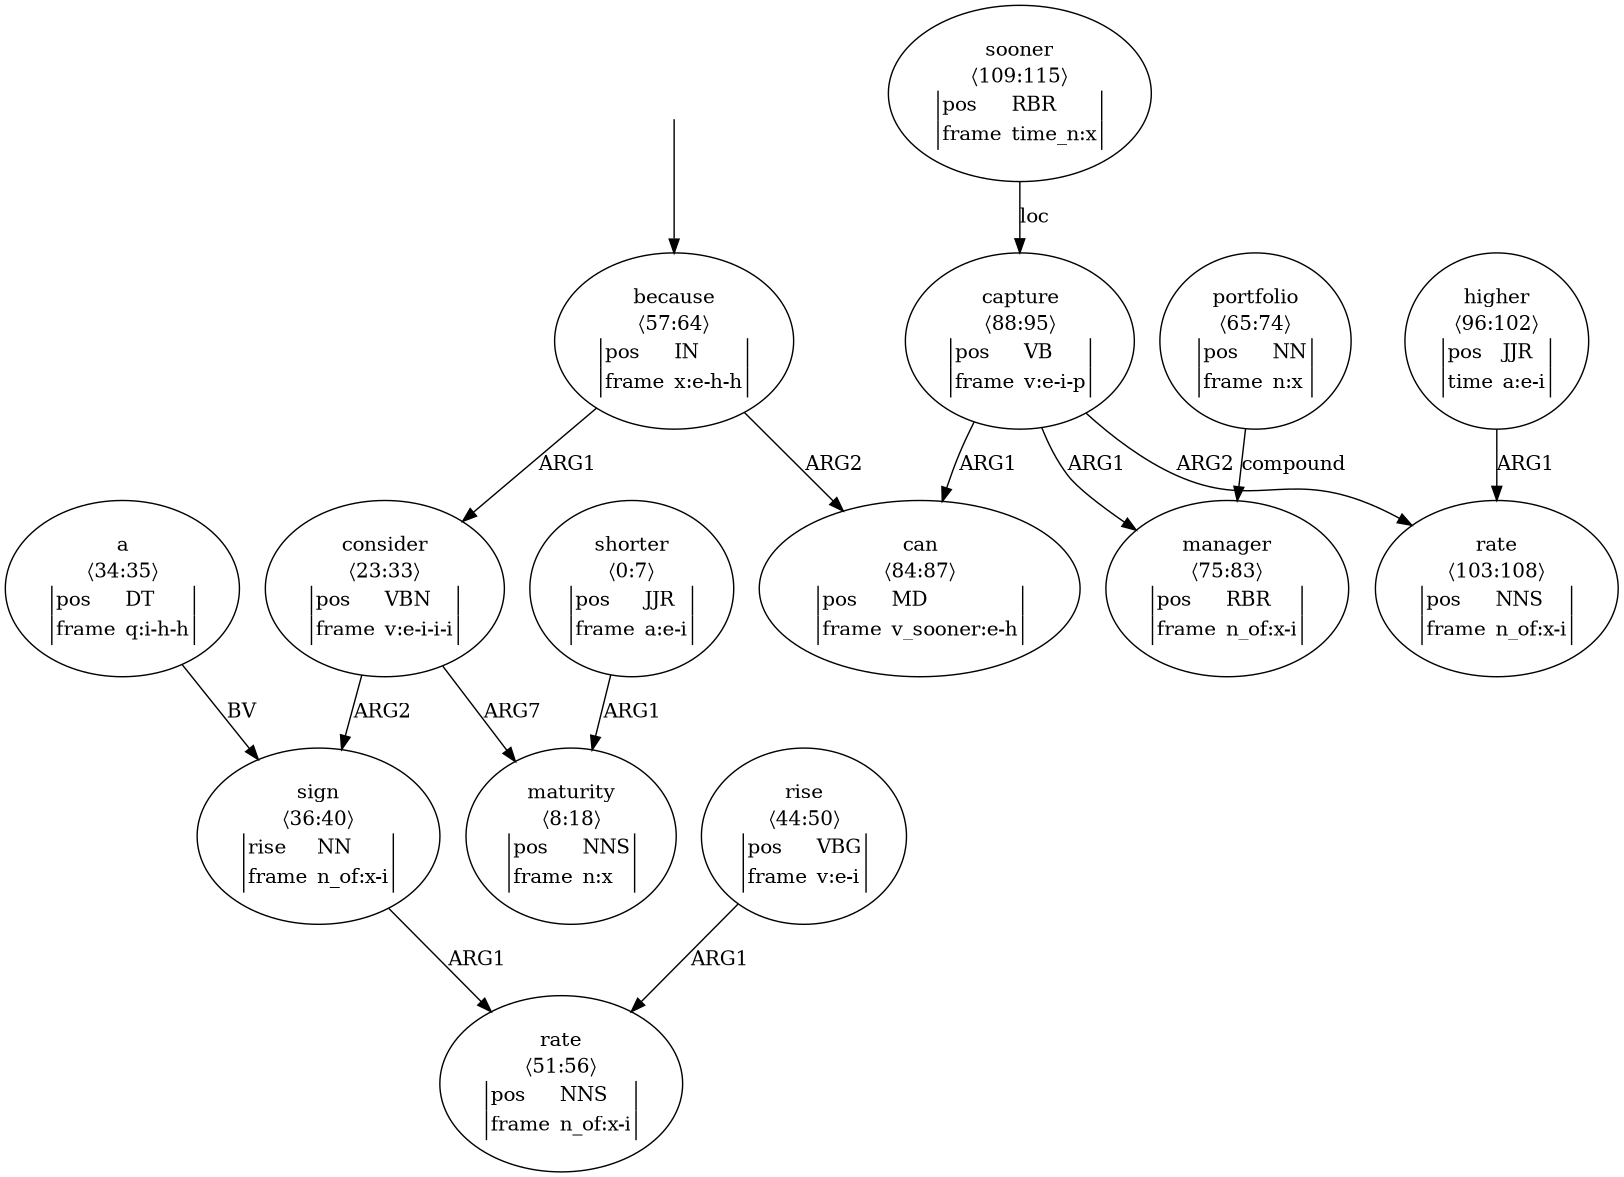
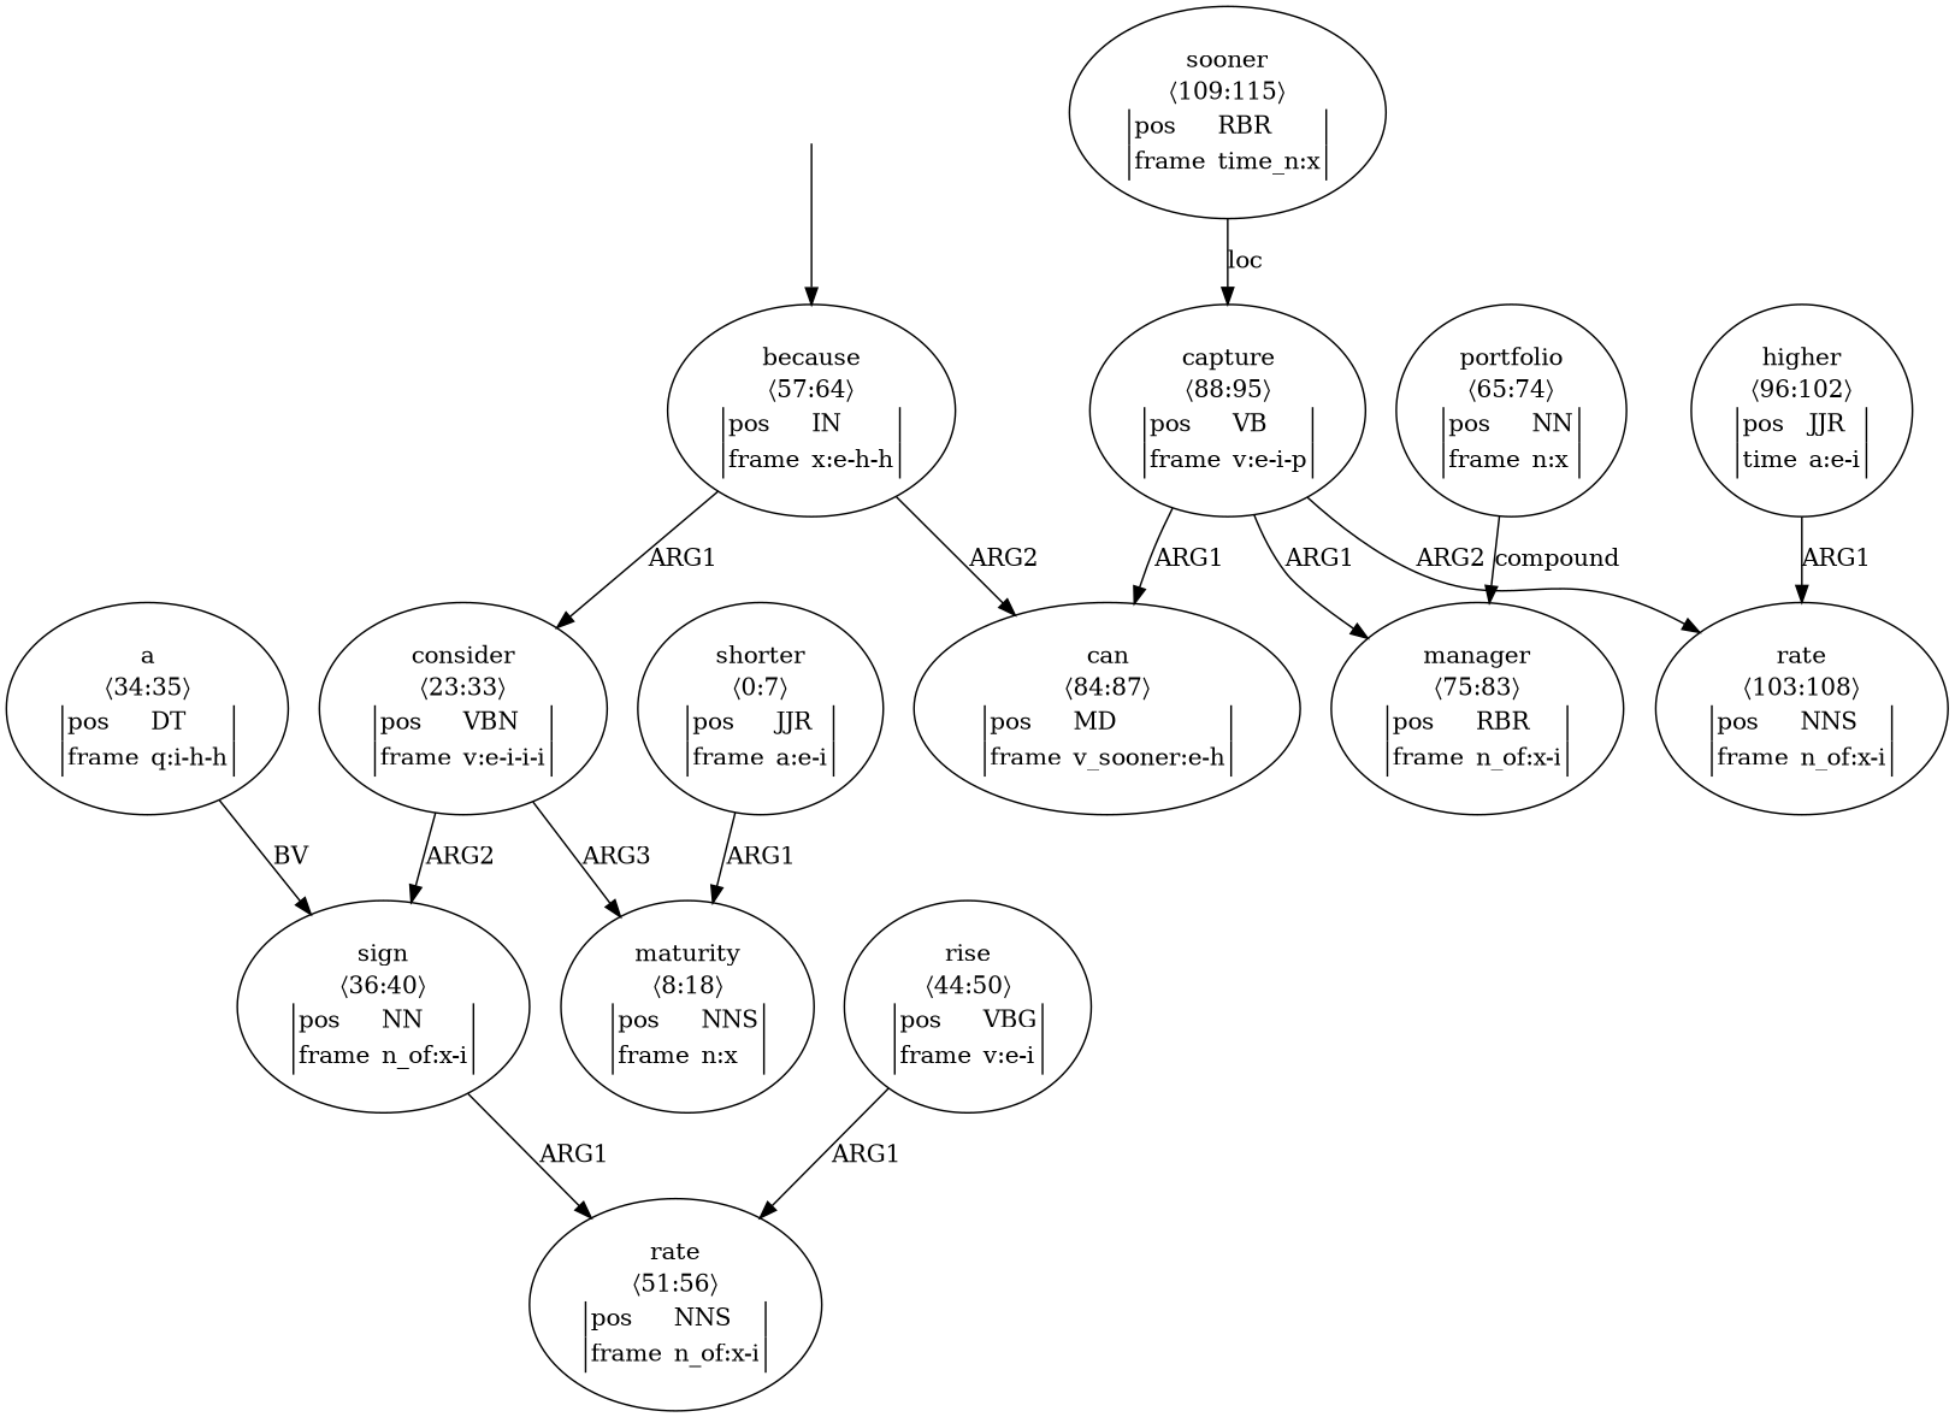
  digraph {
    top [style=invis]
    n2 [label=<<table align="center" border="0" cellspacing="0"><tr><td colspan="2">because</td></tr><tr><td colspan="2">〈57:64〉</td></tr><tr><td sides="l" border="1" align="left">pos</td><td sides="r" border="1" align="left">IN</td></tr><tr><td sides="l" border="1" align="left">frame</td><td sides="r" border="1" align="left">x:e-h-h</td></tr></table>>]
    n3 [label=<<table align="center" border="0" cellspacing="0"><tr><td colspan="2">consider</td></tr><tr><td colspan="2">〈23:33〉</td></tr><tr><td sides="l" border="1" align="left">pos</td><td sides="r" border="1" align="left">VBN</td></tr><tr><td sides="l" border="1" align="left">frame</td><td sides="r" border="1" align="left">v:e-i-i-i</td></tr></table>>]
    n4 [label=<<table align="center" border="0" cellspacing="0"><tr><td colspan="2">can</td></tr><tr><td colspan="2">〈84:87〉</td></tr><tr><td sides="l" border="1" align="left">pos</td><td sides="r" border="1" align="left">MD</td></tr><tr><td sides="l" border="1" align="left">frame</td><td sides="r" border="1" align="left">v_sooner:e-h</td></tr></table>>]
    n5 [label=<<table align="center" border="0" cellspacing="0"><tr><td colspan="2">maturity</td></tr><tr><td colspan="2">〈8:18〉</td></tr><tr><td sides="l" border="1" align="left">pos</td><td sides="r" border="1" align="left">NNS</td></tr><tr><td sides="l" border="1" align="left">frame</td><td sides="r" border="1" align="left">n:x</td></tr></table>>]
-   n6 [label=<<table align="center" border="0" cellspacing="0"><tr><td colspan="2">sign</td></tr><tr><td colspan="2">〈36:40〉</td></tr><tr><td sides="l" border="1" align="left">rise</td><td sides="r" border="1" align="left">NN</td></tr><tr><td sides="l" border="1" align="left">frame</td><td sides="r" border="1" align="left">n_of:x-i</td></tr></table>>]
+   n6 [label=<<table align="center" border="0" cellspacing="0"><tr><td colspan="2">sign</td></tr><tr><td colspan="2">〈36:40〉</td></tr><tr><td sides="l" border="1" align="left">pos</td><td sides="r" border="1" align="left">NN</td></tr><tr><td sides="l" border="1" align="left">frame</td><td sides="r" border="1" align="left">n_of:x-i</td></tr></table>>]
    n7 [label=<<table align="center" border="0" cellspacing="0"><tr><td colspan="2">shorter</td></tr><tr><td colspan="2">〈0:7〉</td></tr><tr><td sides="l" border="1" align="left">pos</td><td sides="r" border="1" align="left">JJR</td></tr><tr><td sides="l" border="1" align="left">frame</td><td sides="r" border="1" align="left">a:e-i</td></tr></table>>]
    n8 [label=<<table align="center" border="0" cellspacing="0"><tr><td colspan="2">rate</td></tr><tr><td colspan="2">〈51:56〉</td></tr><tr><td sides="l" border="1" align="left">pos</td><td sides="r" border="1" align="left">NNS</td></tr><tr><td sides="l" border="1" align="left">frame</td><td sides="r" border="1" align="left">n_of:x-i</td></tr></table>>]
    n9 [label=<<table align="center" border="0" cellspacing="0"><tr><td colspan="2">a</td></tr><tr><td colspan="2">〈34:35〉</td></tr><tr><td sides="l" border="1" align="left">pos</td><td sides="r" border="1" align="left">DT</td></tr><tr><td sides="l" border="1" align="left">frame</td><td sides="r" border="1" align="left">q:i-h-h</td></tr></table>>]
    n10 [label=<<table align="center" border="0" cellspacing="0"><tr><td colspan="2">rise</td></tr><tr><td colspan="2">〈44:50〉</td></tr><tr><td sides="l" border="1" align="left">pos</td><td sides="r" border="1" align="left">VBG</td></tr><tr><td sides="l" border="1" align="left">frame</td><td sides="r" border="1" align="left">v:e-i</td></tr></table>>]
    n11 [label=<<table align="center" border="0" cellspacing="0"><tr><td colspan="2">portfolio</td></tr><tr><td colspan="2">〈65:74〉</td></tr><tr><td sides="l" border="1" align="left">pos</td><td sides="r" border="1" align="left">NN</td></tr><tr><td sides="l" border="1" align="left">frame</td><td sides="r" border="1" align="left">n:x</td></tr></table>>]
    n12 [label=<<table align="center" border="0" cellspacing="0"><tr><td colspan="2">manager</td></tr><tr><td colspan="2">〈75:83〉</td></tr><tr><td sides="l" border="1" align="left">pos</td><td sides="r" border="1" align="left">RBR</td></tr><tr><td sides="l" border="1" align="left">frame</td><td sides="r" border="1" align="left">n_of:x-i</td></tr></table>>]
    n13 [label=<<table align="center" border="0" cellspacing="0"><tr><td colspan="2">capture</td></tr><tr><td colspan="2">〈88:95〉</td></tr><tr><td sides="l" border="1" align="left">pos</td><td sides="r" border="1" align="left">VB</td></tr><tr><td sides="l" border="1" align="left">frame</td><td sides="r" border="1" align="left">v:e-i-p</td></tr></table>>]
    n14 [label=<<table align="center" border="0" cellspacing="0"><tr><td colspan="2">rate</td></tr><tr><td colspan="2">〈103:108〉</td></tr><tr><td sides="l" border="1" align="left">pos</td><td sides="r" border="1" align="left">NNS</td></tr><tr><td sides="l" border="1" align="left">frame</td><td sides="r" border="1" align="left">n_of:x-i</td></tr></table>>]
    n15 [label=<<table align="center" border="0" cellspacing="0"><tr><td colspan="2">higher</td></tr><tr><td colspan="2">〈96:102〉</td></tr><tr><td sides="l" border="1" align="left">pos</td><td sides="r" border="1" align="left">JJR</td></tr><tr><td sides="l" border="1" align="left">time</td><td sides="r" border="1" align="left">a:e-i</td></tr></table>>]
    n16 [label=<<table align="center" border="0" cellspacing="0"><tr><td colspan="2">sooner</td></tr><tr><td colspan="2">〈109:115〉</td></tr><tr><td sides="l" border="1" align="left">pos</td><td sides="r" border="1" align="left">RBR</td></tr><tr><td sides="l" border="1" align="left">frame</td><td sides="r" border="1" align="left">time_n:x</td></tr></table>>]
    top -> n2
    n2 -> n3 [label=ARG1]
    n2 -> n4 [label=ARG2]
-   n3 -> n5 [label=ARG7]
+   n3 -> n5 [label=ARG3]
    n3 -> n6 [label=ARG2]
    n6 -> n8 [label=ARG1]
    n7 -> n5 [label=ARG1]
    n9 -> n6 [label=BV]
    n10 -> n8 [label=ARG1]
    n11 -> n12 [label=compound]
    n13 -> n4 [label=ARG1]
    n13 -> n12 [label=ARG1]
    n13 -> n14 [label=ARG2]
    n15 -> n14 [label=ARG1]
    n16 -> n13 [label=loc]
  }
